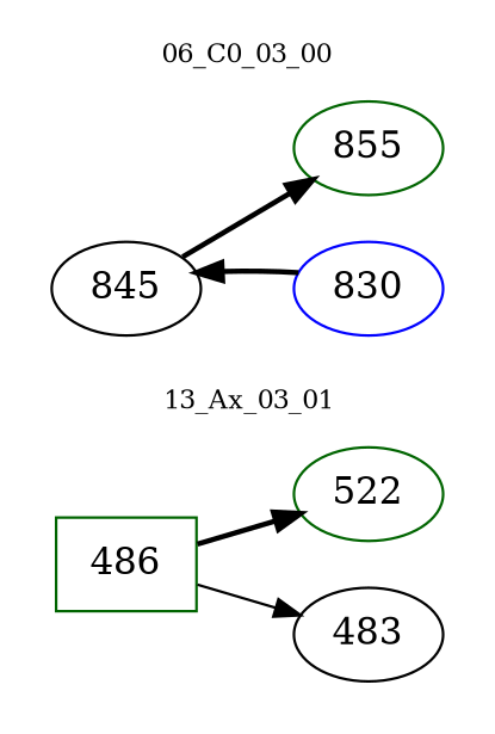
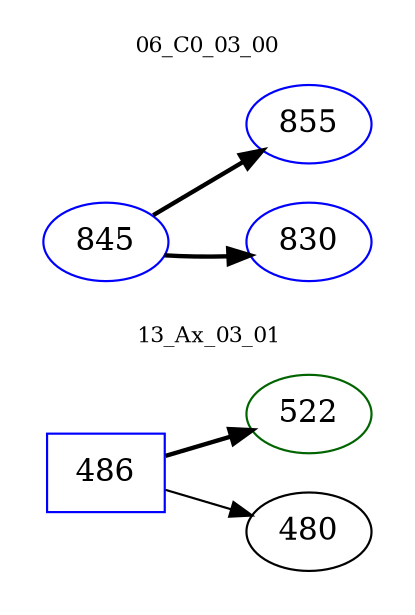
  digraph {
    rankdir=LR
    node [color=blue shape=ellipse]
    edge [color=black style=bold]
-   n1 [color=darkgreen label=486 shape=box]
-   n2 [color=black label=483]
+   n1 [label=486 shape=box]
+   n2 [color=black label=480]
    n3 [color=darkgreen label=522]
-   n4 [color=black label=845]
+   n4 [label=845]
    n5 [label=830]
-   n6 [color=darkgreen label=855]
+   n6 [label=855]
    subgraph cluster_1 {
      color=white
      fontsize=10
      label="13_Ax_03_01"
      n1
      n2
      n3
    }
    subgraph cluster_2 {
      color=white
      fontsize=10
      label="06_C0_03_00"
      n4
      n5
      n6
    }
    n1 -> n2 [style=solid]
    n1 -> n3
-   n5 -> n4
+   n4 -> n5
    n4 -> n6
  }
